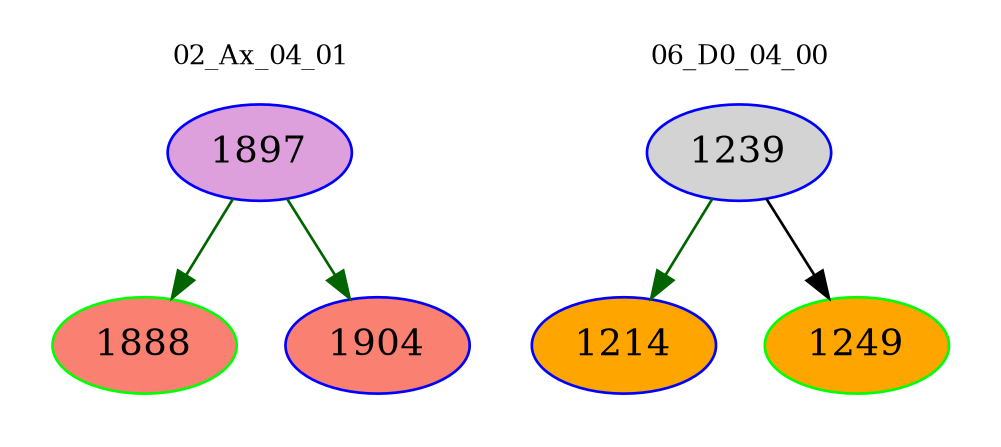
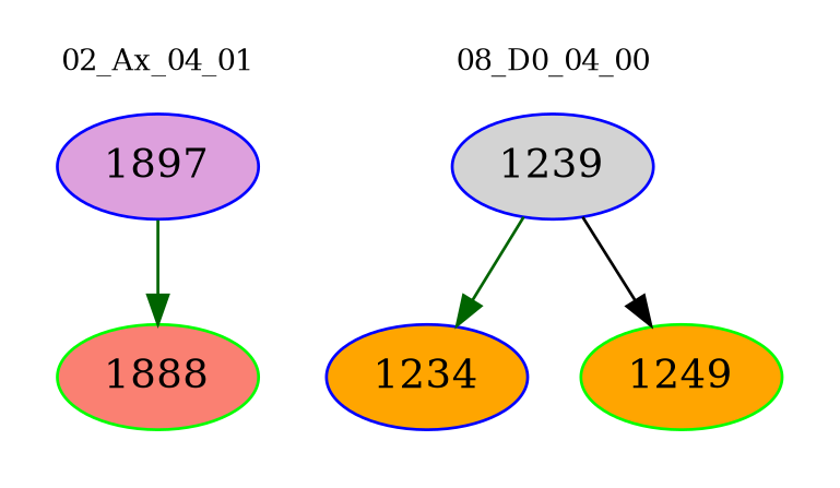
  digraph {
    node [color=blue fillcolor=salmon style=filled]
    edge [color=darkgreen]
    n1 [fillcolor=plum label=1897]
    n2 [color=green label=1888]
-   n3 [label=1904]
    n4 [fillcolor=lightgrey label=1239]
-   n5 [fillcolor=orange label=1214]
+   n5 [fillcolor=orange label=1234]
    n6 [color=green fillcolor=orange label=1249]
    subgraph cluster_1 {
      color=white
      fontsize=10
      label="02_Ax_04_01"
      n1
      n2
-     n3
    }
    subgraph cluster_2 {
      color=white
      fontsize=10
-     label="06_D0_04_00"
+     label="08_D0_04_00"
      n4
      n5
      n6
    }
    n1 -> n2
-   n1 -> n3
    n4 -> n5
    n4 -> n6 [color=black]
  }
